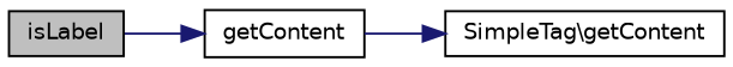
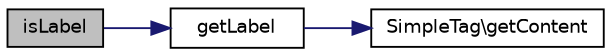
  digraph {
    rankdir=LR
    node [color=black fillcolor=white fontname=Helvetica fontsize=10 shape=record style=filled]
    edge [color=midnightblue fontname=Helvetica fontsize=10 labelfontname=Helvetica labelfontsize=10 style=solid]
    n1 [fillcolor=grey75 fontcolor=black height=0.2 label=isLabel width=0.4]
-   n2 [height=0.2 label=getContent width=0.4]
+   n2 [height=0.2 label=getLabel width=0.4]
    n3 [height=0.2 label="SimpleTag\\getContent" width=0.4]
    n1 -> n2
    n2 -> n3
  }
